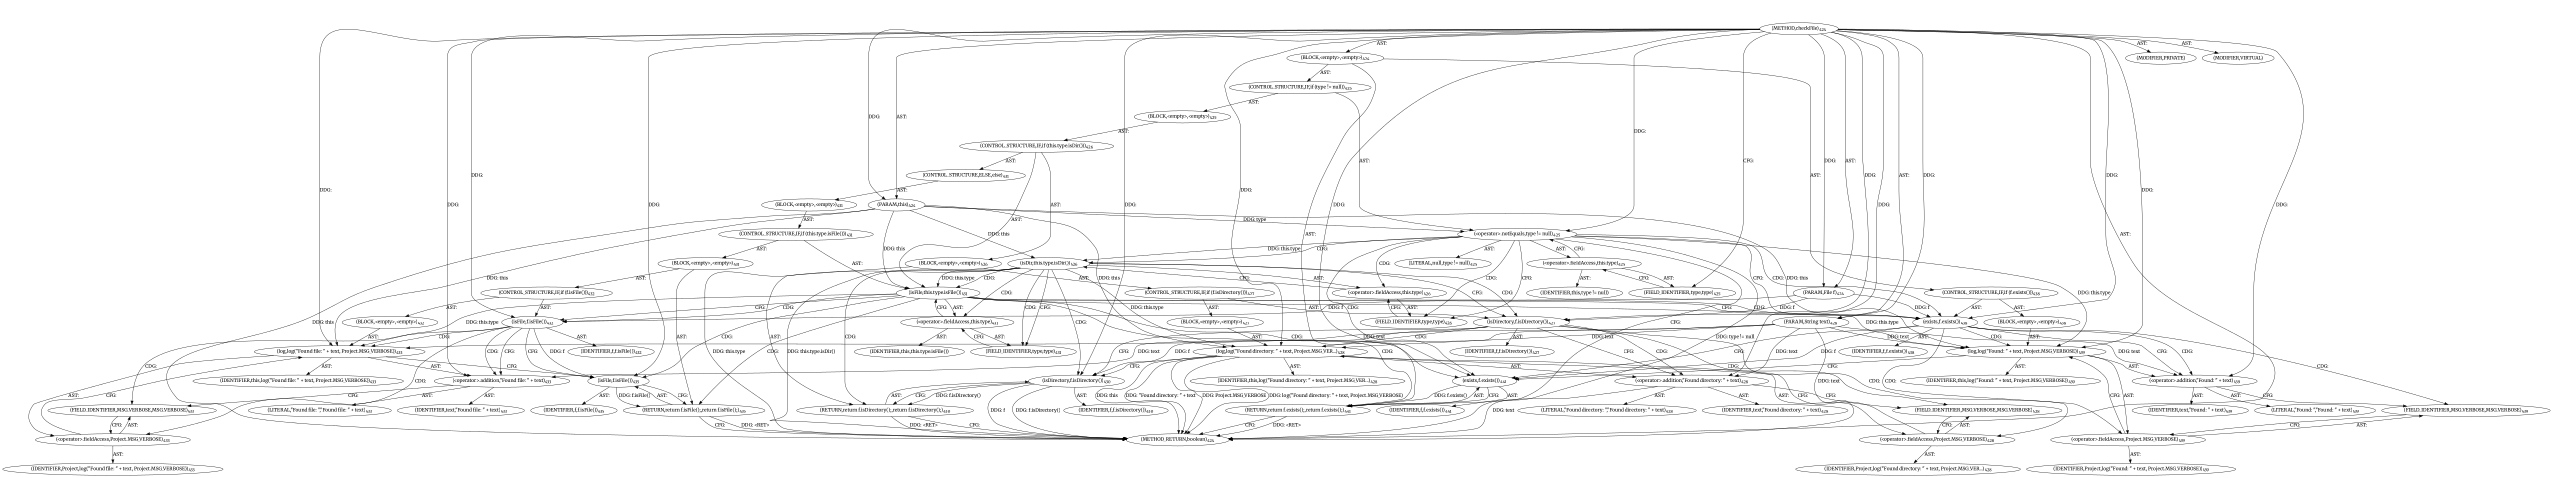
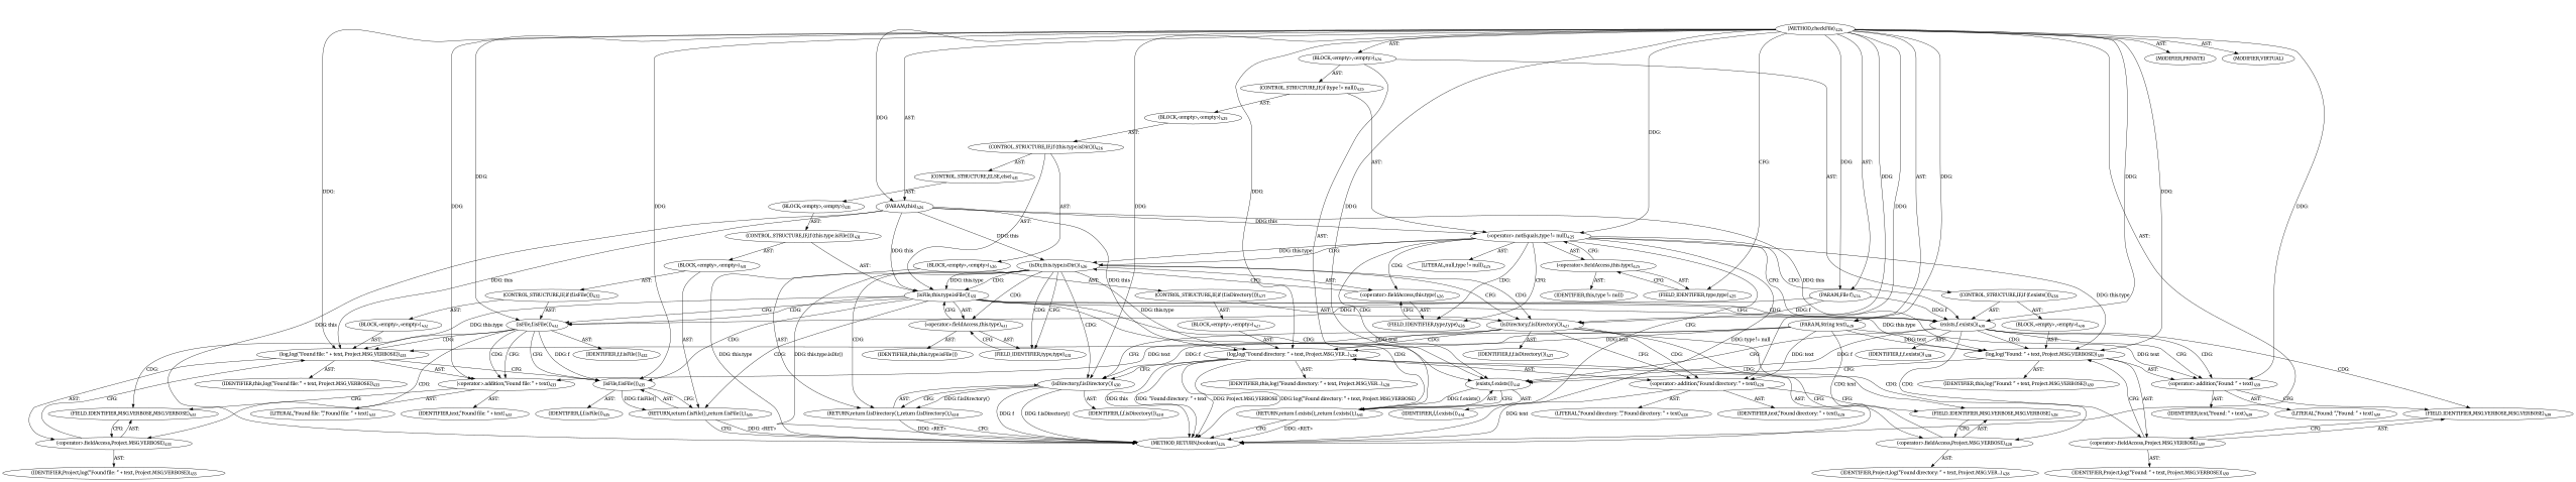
  digraph {
    fontname=Merriweather
    node [fontname=Merriweather]
    edge [fontname=Merriweather]
    n1 [label=<(METHOD,checkFile)<SUB>424</SUB>>]
    n2 [label=<(PARAM,this)<SUB>424</SUB>>]
    n3 [label=<(PARAM,File f)<SUB>424</SUB>>]
    n4 [label=<(PARAM,String text)<SUB>428</SUB>>]
    n5 [label=<(BLOCK,&lt;empty&gt;,&lt;empty&gt;)<SUB>424</SUB>>]
    n6 [label=<(&lt;operator&gt;.notEquals,type != null)<SUB>425</SUB>>]
    n7 [label=<(FIELD_IDENTIFIER,type,type)<SUB>425</SUB>>]
    n8 [label=<(isDirectory,f.isDirectory())<SUB>427</SUB>>]
    n9 [label=<(log,log(&quot;Found directory: &quot; + text, Project.MSG_VER...)<SUB>428</SUB>>]
    n10 [label=<(&lt;operator&gt;.addition,&quot;Found directory: &quot; + text)<SUB>428</SUB>>]
    n11 [label=<(isDirectory,f.isDirectory())<SUB>430</SUB>>]
    n12 [label=<(isFile,f.isFile())<SUB>432</SUB>>]
    n13 [label=<(log,log(&quot;Found file: &quot; + text, Project.MSG_VERBOSE))<SUB>433</SUB>>]
    n14 [label=<(&lt;operator&gt;.addition,&quot;Found file: &quot; + text)<SUB>433</SUB>>]
    n15 [label=<(isFile,f.isFile())<SUB>435</SUB>>]
    n16 [label=<(exists,f.exists())<SUB>438</SUB>>]
    n17 [label=<(log,log(&quot;Found: &quot; + text, Project.MSG_VERBOSE))<SUB>439</SUB>>]
    n18 [label=<(&lt;operator&gt;.addition,&quot;Found: &quot; + text)<SUB>439</SUB>>]
    n19 [label=<(exists,f.exists())<SUB>441</SUB>>]
    n20 [label=<(MODIFIER,PRIVATE)>]
    n21 [label=<(MODIFIER,VIRTUAL)>]
    n22 [label=<(METHOD_RETURN,boolean)<SUB>424</SUB>>]
    n23 [label=<(isDir,this.type.isDir())<SUB>426</SUB>>]
    n24 [label=<(isFile,this.type.isFile())<SUB>431</SUB>>]
    n25 [label=<(CONTROL_STRUCTURE,IF,if (type != null))<SUB>425</SUB>>]
    n26 [label=<(CONTROL_STRUCTURE,IF,if (f.exists()))<SUB>438</SUB>>]
    n27 [label=<(RETURN,return f.exists();,return f.exists();)<SUB>441</SUB>>]
    n28 [label=<(&lt;operator&gt;.fieldAccess,this.type)<SUB>425</SUB>>]
    n29 [label=<(LITERAL,null,type != null)<SUB>425</SUB>>]
    n30 [label=<(&lt;operator&gt;.fieldAccess,this.type)<SUB>426</SUB>>]
    n31 [label=<(FIELD_IDENTIFIER,type,type)<SUB>426</SUB>>]
    n32 [label=<(IDENTIFIER,f,f.isDirectory())<SUB>427</SUB>>]
    n33 [label=<(&lt;operator&gt;.fieldAccess,Project.MSG_VERBOSE)<SUB>428</SUB>>]
    n34 [label=<(FIELD_IDENTIFIER,MSG_VERBOSE,MSG_VERBOSE)<SUB>428</SUB>>]
    n35 [label=<(IDENTIFIER,this,log(&quot;Found directory: &quot; + text, Project.MSG_VER...)<SUB>428</SUB>>]
    n36 [label=<(LITERAL,&quot;Found directory: &quot;,&quot;Found directory: &quot; + text)<SUB>428</SUB>>]
    n37 [label=<(IDENTIFIER,text,&quot;Found directory: &quot; + text)<SUB>428</SUB>>]
    n38 [label=<(RETURN,return f.isDirectory();,return f.isDirectory();)<SUB>430</SUB>>]
    n39 [label=<(IDENTIFIER,f,f.isDirectory())<SUB>430</SUB>>]
    n40 [label=<(IDENTIFIER,f,f.isFile())<SUB>432</SUB>>]
    n41 [label=<(&lt;operator&gt;.fieldAccess,Project.MSG_VERBOSE)<SUB>433</SUB>>]
    n42 [label=<(FIELD_IDENTIFIER,MSG_VERBOSE,MSG_VERBOSE)<SUB>433</SUB>>]
    n43 [label=<(IDENTIFIER,this,log(&quot;Found file: &quot; + text, Project.MSG_VERBOSE))<SUB>433</SUB>>]
    n44 [label=<(LITERAL,&quot;Found file: &quot;,&quot;Found file: &quot; + text)<SUB>433</SUB>>]
    n45 [label=<(IDENTIFIER,text,&quot;Found file: &quot; + text)<SUB>433</SUB>>]
    n46 [label=<(RETURN,return f.isFile();,return f.isFile();)<SUB>435</SUB>>]
    n47 [label=<(IDENTIFIER,f,f.isFile())<SUB>435</SUB>>]
    n48 [label=<(IDENTIFIER,f,f.exists())<SUB>438</SUB>>]
    n49 [label=<(&lt;operator&gt;.fieldAccess,Project.MSG_VERBOSE)<SUB>439</SUB>>]
    n50 [label=<(FIELD_IDENTIFIER,MSG_VERBOSE,MSG_VERBOSE)<SUB>439</SUB>>]
    n51 [label=<(IDENTIFIER,this,log(&quot;Found: &quot; + text, Project.MSG_VERBOSE))<SUB>439</SUB>>]
    n52 [label=<(LITERAL,&quot;Found: &quot;,&quot;Found: &quot; + text)<SUB>439</SUB>>]
    n53 [label=<(IDENTIFIER,text,&quot;Found: &quot; + text)<SUB>439</SUB>>]
    n54 [label=<(IDENTIFIER,f,f.exists())<SUB>441</SUB>>]
    n55 [label=<(&lt;operator&gt;.fieldAccess,this.type)<SUB>431</SUB>>]
    n56 [label=<(FIELD_IDENTIFIER,type,type)<SUB>431</SUB>>]
    n57 [label=<(BLOCK,&lt;empty&gt;,&lt;empty&gt;)<SUB>425</SUB>>]
    n58 [label=<(BLOCK,&lt;empty&gt;,&lt;empty&gt;)<SUB>438</SUB>>]
    n59 [label=<(CONTROL_STRUCTURE,IF,if (this.type.isDir()))<SUB>426</SUB>>]
    n60 [label=<(IDENTIFIER,this,type != null)>]
    n61 [label=<(BLOCK,&lt;empty&gt;,&lt;empty&gt;)<SUB>426</SUB>>]
    n62 [label=<(CONTROL_STRUCTURE,ELSE,else)<SUB>431</SUB>>]
    n63 [label=<(CONTROL_STRUCTURE,IF,if (f.isDirectory()))<SUB>427</SUB>>]
    n64 [label=<(BLOCK,&lt;empty&gt;,&lt;empty&gt;)<SUB>431</SUB>>]
    n65 [label=<(IDENTIFIER,this,this.type.isFile())>]
    n66 [label=<(BLOCK,&lt;empty&gt;,&lt;empty&gt;)<SUB>427</SUB>>]
    n67 [label=<(IDENTIFIER,Project,log(&quot;Found directory: &quot; + text, Project.MSG_VER...)<SUB>428</SUB>>]
    n68 [label=<(CONTROL_STRUCTURE,IF,if (this.type.isFile()))<SUB>431</SUB>>]
    n69 [label=<(BLOCK,&lt;empty&gt;,&lt;empty&gt;)<SUB>431</SUB>>]
    n70 [label=<(CONTROL_STRUCTURE,IF,if (f.isFile()))<SUB>432</SUB>>]
    n71 [label=<(BLOCK,&lt;empty&gt;,&lt;empty&gt;)<SUB>432</SUB>>]
    n72 [label=<(IDENTIFIER,Project,log(&quot;Found file: &quot; + text, Project.MSG_VERBOSE))<SUB>433</SUB>>]
    n73 [label=<(IDENTIFIER,Project,log(&quot;Found: &quot; + text, Project.MSG_VERBOSE))<SUB>439</SUB>>]
    n1 -> n2 [label="AST: "]
    n1 -> n2 [label="DDG: "]
    n1 -> n3 [label="AST: "]
    n1 -> n3 [label="DDG: "]
    n1 -> n4 [label="AST: "]
    n1 -> n4 [label="DDG: "]
    n1 -> n5 [label="AST: "]
    n1 -> n6 [label="DDG: "]
    n1 -> n7 [label="CFG: "]
    n1 -> n8 [label="DDG: "]
    n1 -> n9 [label="DDG: "]
    n1 -> n10 [label="DDG: "]
    n1 -> n11 [label="DDG: "]
    n1 -> n12 [label="DDG: "]
    n1 -> n13 [label="DDG: "]
    n1 -> n14 [label="DDG: "]
    n1 -> n15 [label="DDG: "]
    n1 -> n16 [label="DDG: "]
    n1 -> n17 [label="DDG: "]
    n1 -> n18 [label="DDG: "]
    n1 -> n19 [label="DDG: "]
    n1 -> n20 [label="AST: "]
    n1 -> n21 [label="AST: "]
    n1 -> n22 [label="AST: "]
-   n2 -> n6 [label="DDG: type"]
+   n2 -> n6 [label="DDG: this"]
    n2 -> n9 [label="DDG: this"]
    n2 -> n13 [label="DDG: this"]
    n2 -> n17 [label="DDG: this"]
    n2 -> n22 [label="DDG: this"]
    n2 -> n23 [label="DDG: this"]
    n2 -> n24 [label="DDG: this"]
    n3 -> n8 [label="DDG: f"]
    n3 -> n12 [label="DDG: f"]
    n3 -> n16 [label="DDG: f"]
    n4 -> n9 [label="DDG: text"]
    n4 -> n10 [label="DDG: text"]
    n4 -> n13 [label="DDG: text"]
    n4 -> n14 [label="DDG: text"]
    n4 -> n17 [label="DDG: text"]
    n4 -> n18 [label="DDG: text"]
-   n4 -> n22 [label="DDG: text"]
+   n4 -> n22 [label="CDG: text"]
    n5 -> n25 [label="AST: "]
    n5 -> n26 [label="AST: "]
    n5 -> n27 [label="AST: "]
    n6 -> n16 [label="CFG: "]
    n6 -> n16 [label="CDG: "]
    n6 -> n17 [label="DDG: this.type"]
    n6 -> n19 [label="CDG: "]
    n6 -> n22 [label="DDG: type != null"]
    n6 -> n23 [label="DDG: this.type"]
    n6 -> n23 [label="CDG: "]
    n6 -> n27 [label="CFG: "]
    n6 -> n28 [label="AST: "]
    n6 -> n29 [label="AST: "]
    n6 -> n30 [label="CDG: "]
    n6 -> n31 [label="CFG: "]
    n6 -> n31 [label="CDG: "]
    n7 -> n28 [label="CFG: "]
    n8 -> n9 [label="CDG: "]
    n8 -> n10 [label="CFG: "]
    n8 -> n10 [label="CDG: "]
    n8 -> n11 [label="CFG: "]
    n8 -> n11 [label="DDG: f"]
    n8 -> n32 [label="AST: "]
    n8 -> n33 [label="CDG: "]
    n8 -> n34 [label="CDG: "]
    n9 -> n10 [label="AST: "]
    n9 -> n11 [label="CFG: "]
    n9 -> n22 [label="DDG: this"]
    n9 -> n22 [label="DDG: &quot;Found directory: &quot; + text"]
    n9 -> n22 [label="DDG: Project.MSG_VERBOSE"]
    n9 -> n22 [label="DDG: log(&quot;Found directory: &quot; + text, Project.MSG_VERBOSE)"]
    n9 -> n33 [label="AST: "]
    n9 -> n35 [label="AST: "]
    n10 -> n22 [label="DDG: text"]
    n10 -> n34 [label="CFG: "]
    n10 -> n36 [label="AST: "]
    n10 -> n37 [label="AST: "]
    n11 -> n22 [label="DDG: f"]
    n11 -> n22 [label="DDG: f.isDirectory()"]
    n11 -> n38 [label="CFG: "]
    n11 -> n38 [label="DDG: f.isDirectory()"]
    n11 -> n39 [label="AST: "]
    n12 -> n13 [label="CDG: "]
    n12 -> n14 [label="CFG: "]
    n12 -> n14 [label="CDG: "]
    n12 -> n15 [label="CFG: "]
    n12 -> n15 [label="DDG: f"]
    n12 -> n40 [label="AST: "]
    n12 -> n41 [label="CDG: "]
    n12 -> n42 [label="CDG: "]
    n13 -> n14 [label="AST: "]
    n13 -> n15 [label="CFG: "]
    n13 -> n41 [label="AST: "]
    n13 -> n43 [label="AST: "]
    n14 -> n42 [label="CFG: "]
    n14 -> n44 [label="AST: "]
    n14 -> n45 [label="AST: "]
    n15 -> n46 [label="CFG: "]
    n15 -> n46 [label="DDG: f.isFile()"]
    n15 -> n47 [label="AST: "]
    n16 -> n17 [label="CDG: "]
    n16 -> n18 [label="CFG: "]
    n16 -> n18 [label="CDG: "]
    n16 -> n19 [label="CFG: "]
    n16 -> n19 [label="DDG: f"]
    n16 -> n48 [label="AST: "]
    n16 -> n49 [label="CDG: "]
    n16 -> n50 [label="CDG: "]
    n17 -> n18 [label="AST: "]
    n17 -> n19 [label="CFG: "]
    n17 -> n49 [label="AST: "]
    n17 -> n51 [label="AST: "]
    n18 -> n50 [label="CFG: "]
    n18 -> n52 [label="AST: "]
    n18 -> n53 [label="AST: "]
    n19 -> n27 [label="CFG: "]
    n19 -> n27 [label="DDG: f.exists()"]
    n19 -> n54 [label="AST: "]
    n23 -> n8 [label="CFG: "]
    n23 -> n8 [label="CDG: "]
    n23 -> n9 [label="DDG: this.type"]
    n23 -> n11 [label="CDG: "]
    n23 -> n22 [label="DDG: this.type"]
    n23 -> n22 [label="DDG: this.type.isDir()"]
    n23 -> n24 [label="DDG: this.type"]
    n23 -> n24 [label="CDG: "]
    n23 -> n30 [label="AST: "]
    n23 -> n38 [label="CDG: "]
    n23 -> n55 [label="CDG: "]
    n23 -> n56 [label="CFG: "]
    n23 -> n56 [label="CDG: "]
    n24 -> n12 [label="CFG: "]
    n24 -> n12 [label="CDG: "]
    n24 -> n13 [label="DDG: this.type"]
    n24 -> n15 [label="CDG: "]
    n24 -> n16 [label="CFG: "]
    n24 -> n16 [label="CDG: "]
    n24 -> n17 [label="DDG: this.type"]
    n24 -> n19 [label="CDG: "]
    n24 -> n27 [label="CDG: "]
    n24 -> n46 [label="CDG: "]
    n24 -> n55 [label="AST: "]
    n25 -> n6 [label="AST: "]
    n25 -> n57 [label="AST: "]
    n26 -> n16 [label="AST: "]
    n26 -> n58 [label="AST: "]
    n27 -> n19 [label="AST: "]
    n27 -> n22 [label="CFG: "]
    n27 -> n22 [label="DDG: &lt;RET&gt;"]
    n28 -> n6 [label="CFG: "]
    n28 -> n7 [label="AST: "]
    n28 -> n60 [label="AST: "]
    n30 -> n23 [label="CFG: "]
    n30 -> n31 [label="AST: "]
    n31 -> n30 [label="CFG: "]
    n33 -> n9 [label="CFG: "]
    n33 -> n34 [label="AST: "]
    n33 -> n67 [label="AST: "]
    n34 -> n33 [label="CFG: "]
    n38 -> n11 [label="AST: "]
    n38 -> n22 [label="CFG: "]
    n38 -> n22 [label="DDG: &lt;RET&gt;"]
    n41 -> n13 [label="CFG: "]
    n41 -> n42 [label="AST: "]
    n41 -> n72 [label="AST: "]
    n42 -> n41 [label="CFG: "]
    n46 -> n15 [label="AST: "]
    n46 -> n22 [label="CFG: "]
    n46 -> n22 [label="DDG: &lt;RET&gt;"]
    n49 -> n17 [label="CFG: "]
    n49 -> n50 [label="AST: "]
    n49 -> n73 [label="AST: "]
    n50 -> n49 [label="CFG: "]
    n55 -> n24 [label="CFG: "]
    n55 -> n56 [label="AST: "]
    n55 -> n65 [label="AST: "]
    n56 -> n55 [label="CFG: "]
    n57 -> n59 [label="AST: "]
    n58 -> n17 [label="AST: "]
    n59 -> n24 [label="AST: "]
    n59 -> n61 [label="AST: "]
    n59 -> n62 [label="AST: "]
    n61 -> n38 [label="AST: "]
    n61 -> n63 [label="AST: "]
    n62 -> n64 [label="AST: "]
    n63 -> n8 [label="AST: "]
    n63 -> n66 [label="AST: "]
    n64 -> n68 [label="AST: "]
    n66 -> n9 [label="AST: "]
    n68 -> n24 [label="AST: "]
    n68 -> n69 [label="AST: "]
    n69 -> n46 [label="AST: "]
    n69 -> n70 [label="AST: "]
    n70 -> n12 [label="AST: "]
    n70 -> n71 [label="AST: "]
    n71 -> n13 [label="AST: "]
  }
